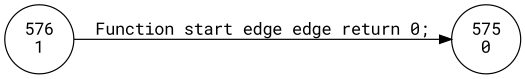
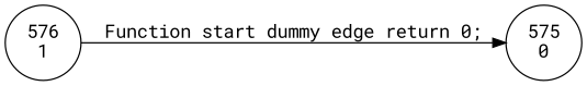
  digraph {
    rankdir=LR
    fontname="Roboto Mono"
    node [shape=circle fontname="Roboto Mono"]
    n1 [label="576\n1"]
    n2 [label="575\n0"]
-   n1 -> n2 [fontname="Roboto Mono" label="Function start edge edge return 0;"]
+   n1 -> n2 [fontname="Roboto Mono" label="Function start dummy edge return 0;"]
  }
